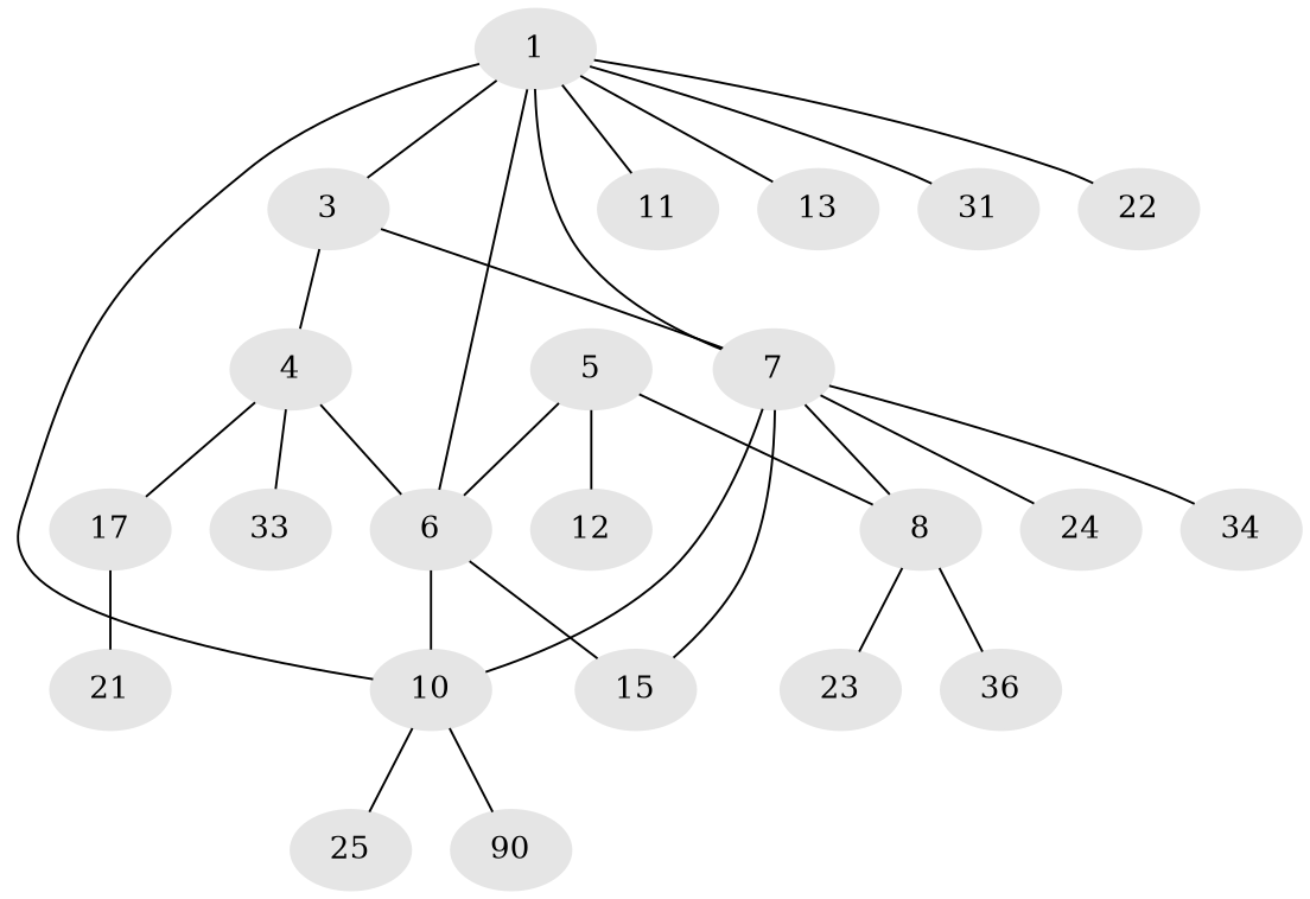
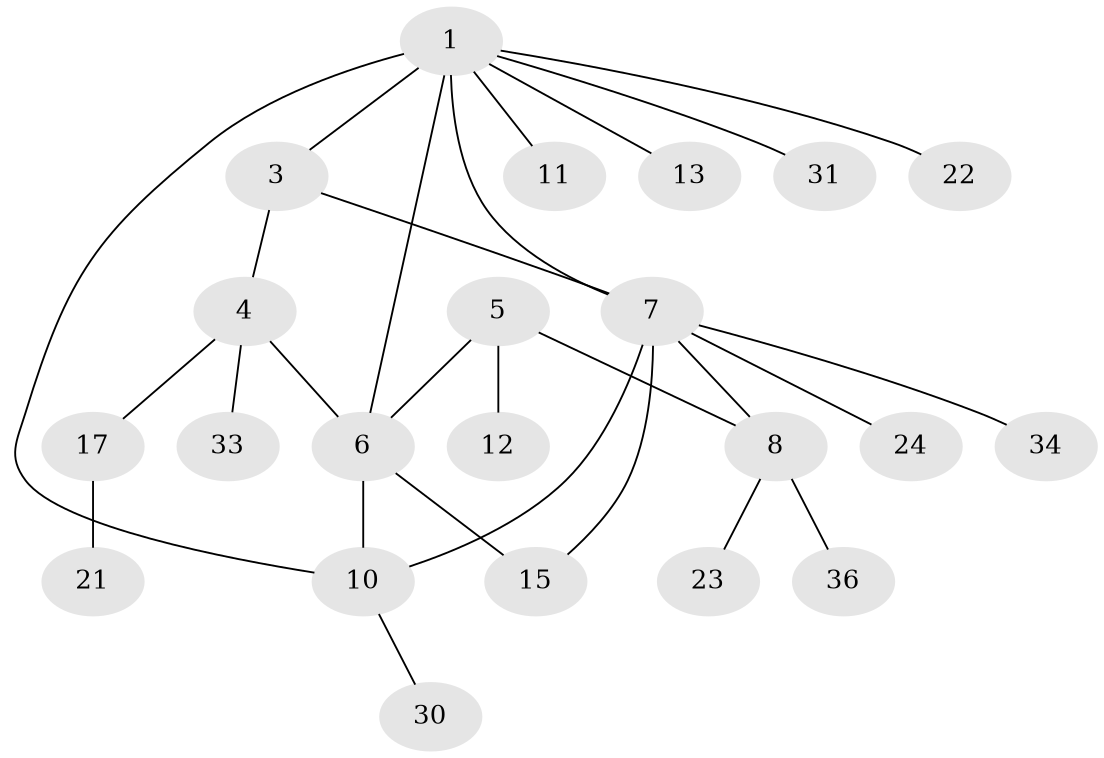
  graph {
    node [color=gray90 style=filled]
    1 [super="+27+9+20+2+39+44"]
    3
    6 [super="+29+26"]
    7 [super="+12"]
    10 [super="+19+18+45"]
    11
    13 [super="+47+28"]
    31
    n9 [label=22]
    4 [super="+14"]
    15 [super="+40"]
    8
    24 [super="+37+42"]
    34
-   25 [super="+35"]
-   30 [label=90]
+   30
    17
    33 [super="+38+46+43"]
    21
    5
    n21 [label=12 super="+22"]
    23
    36
    1 -- 3 [weight=2]
    1 -- 6
    1 -- 7 [weight=2]
    1 -- 10
    1 -- 11
    1 -- 13
    1 -- 31
    1 -- n9
    3 -- 7
    3 -- 4
    6 -- 10
    6 -- 15
    7 -- 10
    7 -- 15
    7 -- 8
    7 -- 24
    7 -- 34
-   10 -- 25
    10 -- 30
    4 -- 6
    4 -- 17
    4 -- 33
    8 -- 23
    8 -- 36
    17 -- 21
    5 -- 6
    5 -- 8
    5 -- n21
  }
